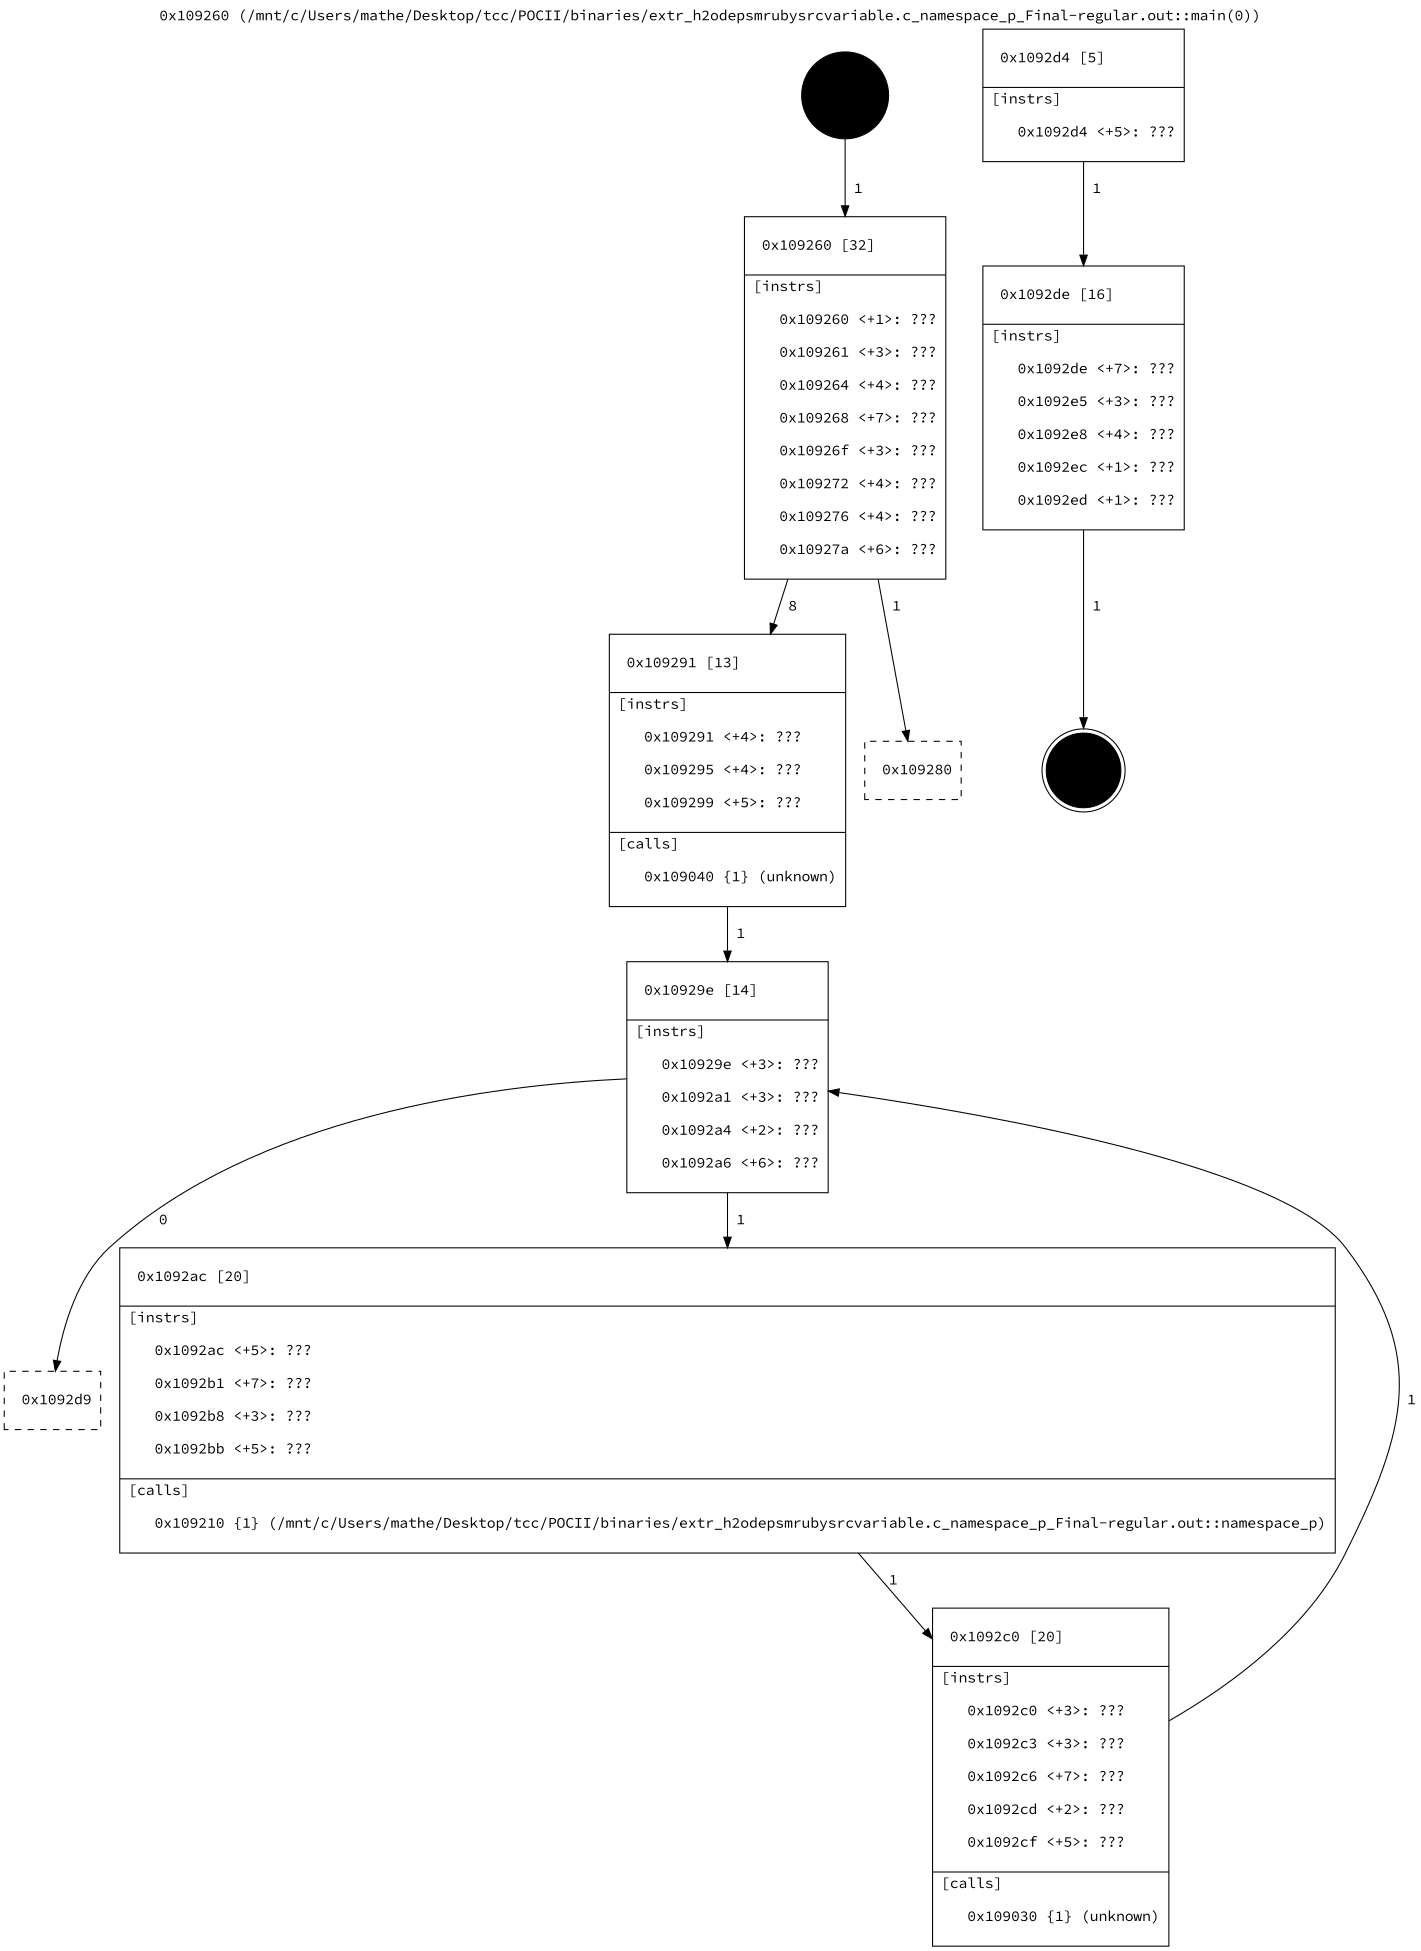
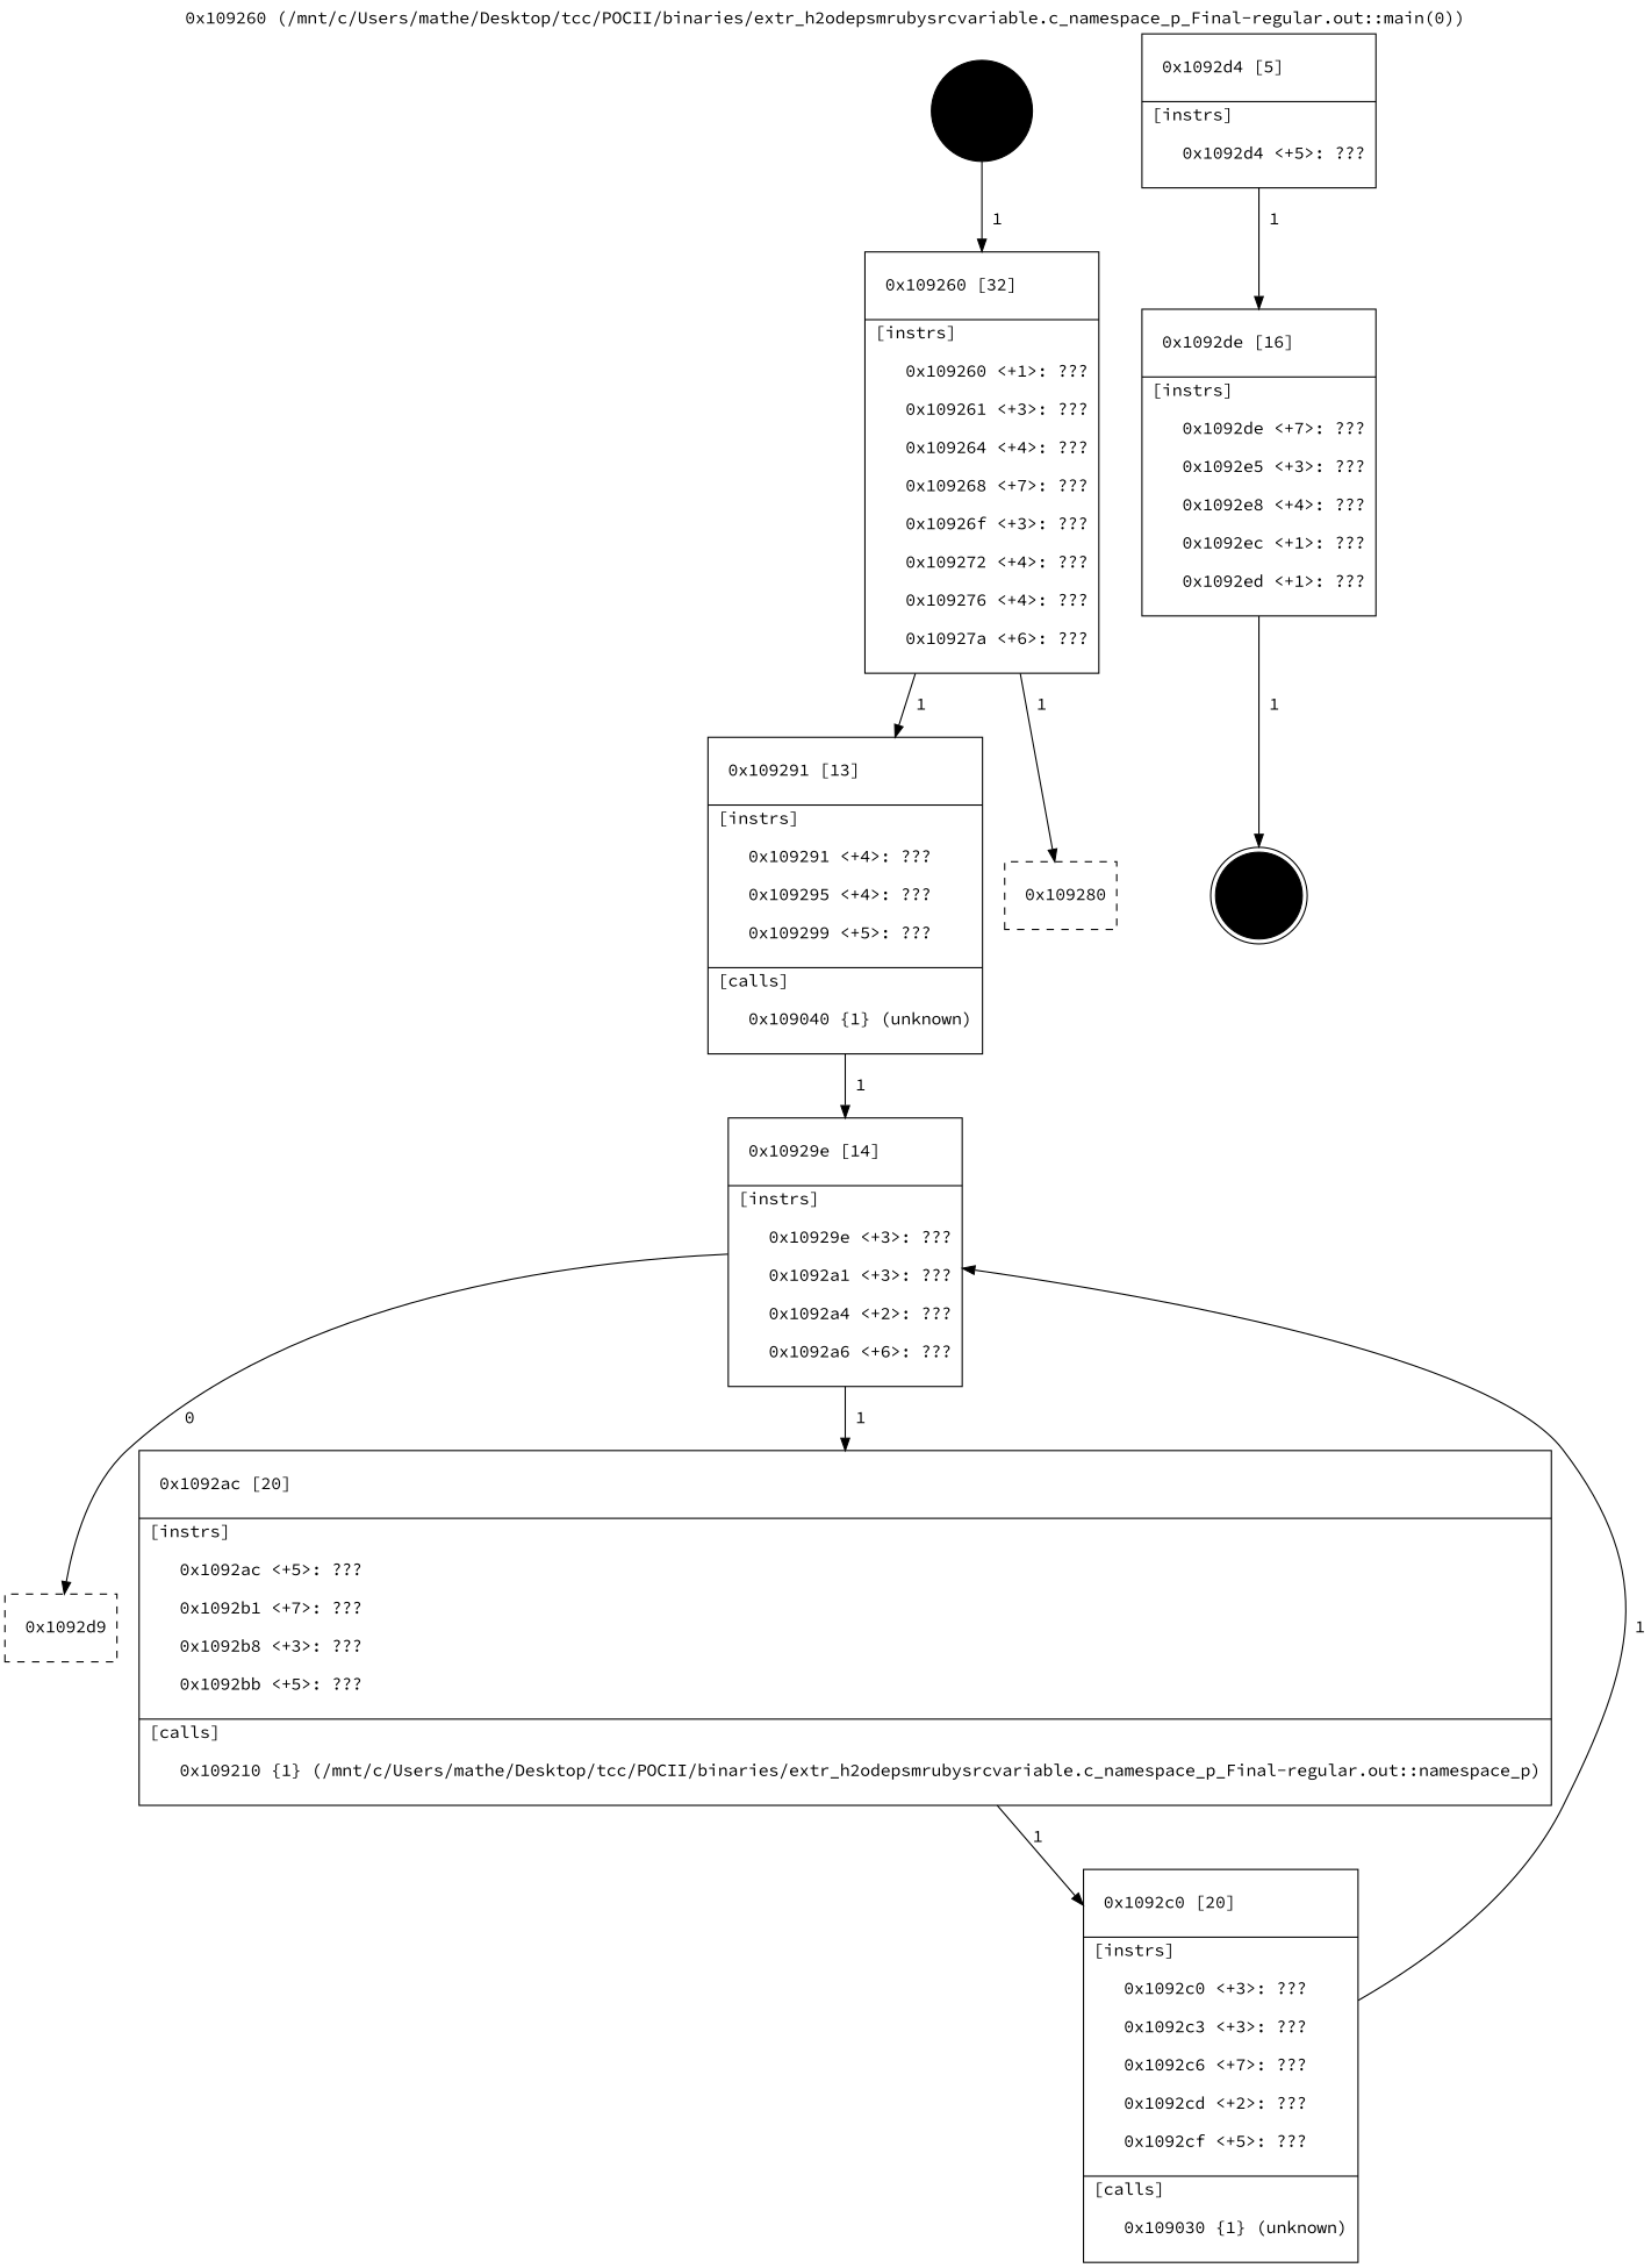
  digraph {
    fontname="Source Code Pro"
    label="0x109260 (/mnt/c/Users/mathe/Desktop/tcc/POCII/binaries/extr_h2odepsmrubysrcvariable.c_namespace_p_Final-regular.out::main(0))"
    labelloc=t
    node [fontname="Source Code Pro" shape=record]
    edge [fontname="Source Code Pro"]
    Entry [fillcolor=black height=0.3 shape=circle style=filled width=0.3]
    n2 [label="{\n     0x109260 [32]\l\n     | [instrs]\l\n     &nbsp;&nbsp;0x109260 \<+1\>: ???\l\n     &nbsp;&nbsp;0x109261 \<+3\>: ???\l\n     &nbsp;&nbsp;0x109264 \<+4\>: ???\l\n     &nbsp;&nbsp;0x109268 \<+7\>: ???\l\n     &nbsp;&nbsp;0x10926f \<+3\>: ???\l\n     &nbsp;&nbsp;0x109272 \<+4\>: ???\l\n     &nbsp;&nbsp;0x109276 \<+4\>: ???\l\n     &nbsp;&nbsp;0x10927a \<+6\>: ???\l\n  }"]
    n3 [label="{\n     0x109291 [13]\l\n     | [instrs]\l\n     &nbsp;&nbsp;0x109291 \<+4\>: ???\l\n     &nbsp;&nbsp;0x109295 \<+4\>: ???\l\n     &nbsp;&nbsp;0x109299 \<+5\>: ???\l\n     | [calls]\l\n     &nbsp;&nbsp;0x109040 \{1\} (unknown)\l\n  }"]
    n4 [label="{\n     0x109280\l\n  }" style=dashed]
    n5 [label="{\n     0x10929e [14]\l\n     | [instrs]\l\n     &nbsp;&nbsp;0x10929e \<+3\>: ???\l\n     &nbsp;&nbsp;0x1092a1 \<+3\>: ???\l\n     &nbsp;&nbsp;0x1092a4 \<+2\>: ???\l\n     &nbsp;&nbsp;0x1092a6 \<+6\>: ???\l\n  }"]
    n6 [label="{\n     0x1092d9\l\n  }" style=dashed]
    n7 [label="{\n     0x1092ac [20]\l\n     | [instrs]\l\n     &nbsp;&nbsp;0x1092ac \<+5\>: ???\l\n     &nbsp;&nbsp;0x1092b1 \<+7\>: ???\l\n     &nbsp;&nbsp;0x1092b8 \<+3\>: ???\l\n     &nbsp;&nbsp;0x1092bb \<+5\>: ???\l\n     | [calls]\l\n     &nbsp;&nbsp;0x109210 \{1\} (/mnt/c/Users/mathe/Desktop/tcc/POCII/binaries/extr_h2odepsmrubysrcvariable.c_namespace_p_Final-regular.out::namespace_p)\l\n  }"]
    n8 [label="{\n     0x1092c0 [20]\l\n     | [instrs]\l\n     &nbsp;&nbsp;0x1092c0 \<+3\>: ???\l\n     &nbsp;&nbsp;0x1092c3 \<+3\>: ???\l\n     &nbsp;&nbsp;0x1092c6 \<+7\>: ???\l\n     &nbsp;&nbsp;0x1092cd \<+2\>: ???\l\n     &nbsp;&nbsp;0x1092cf \<+5\>: ???\l\n     | [calls]\l\n     &nbsp;&nbsp;0x109030 \{1\} (unknown)\l\n  }"]
    Exit [fillcolor=black height=0.3 peripheries=2 shape=circle style=filled width=0.3]
    n10 [label="{\n     0x1092d4 [5]\l\n     | [instrs]\l\n     &nbsp;&nbsp;0x1092d4 \<+5\>: ???\l\n  }"]
    n11 [label="{\n     0x1092de [16]\l\n     | [instrs]\l\n     &nbsp;&nbsp;0x1092de \<+7\>: ???\l\n     &nbsp;&nbsp;0x1092e5 \<+3\>: ???\l\n     &nbsp;&nbsp;0x1092e8 \<+4\>: ???\l\n     &nbsp;&nbsp;0x1092ec \<+1\>: ???\l\n     &nbsp;&nbsp;0x1092ed \<+1\>: ???\l\n  }"]
    Entry -> n2 [label=" 1"]
-   n2 -> n3 [label=" 8"]
+   n2 -> n3 [label=" 1"]
    n2 -> n4 [label=" 1"]
    n3 -> n5 [label=" 1"]
    n5 -> n6 [label=" 0"]
    n5 -> n7 [label=" 1"]
    n7 -> n8 [label=" 1"]
    n8 -> n5 [label=" 1"]
    n10 -> n11 [label=" 1"]
    n11 -> Exit [label=" 1"]
  }
